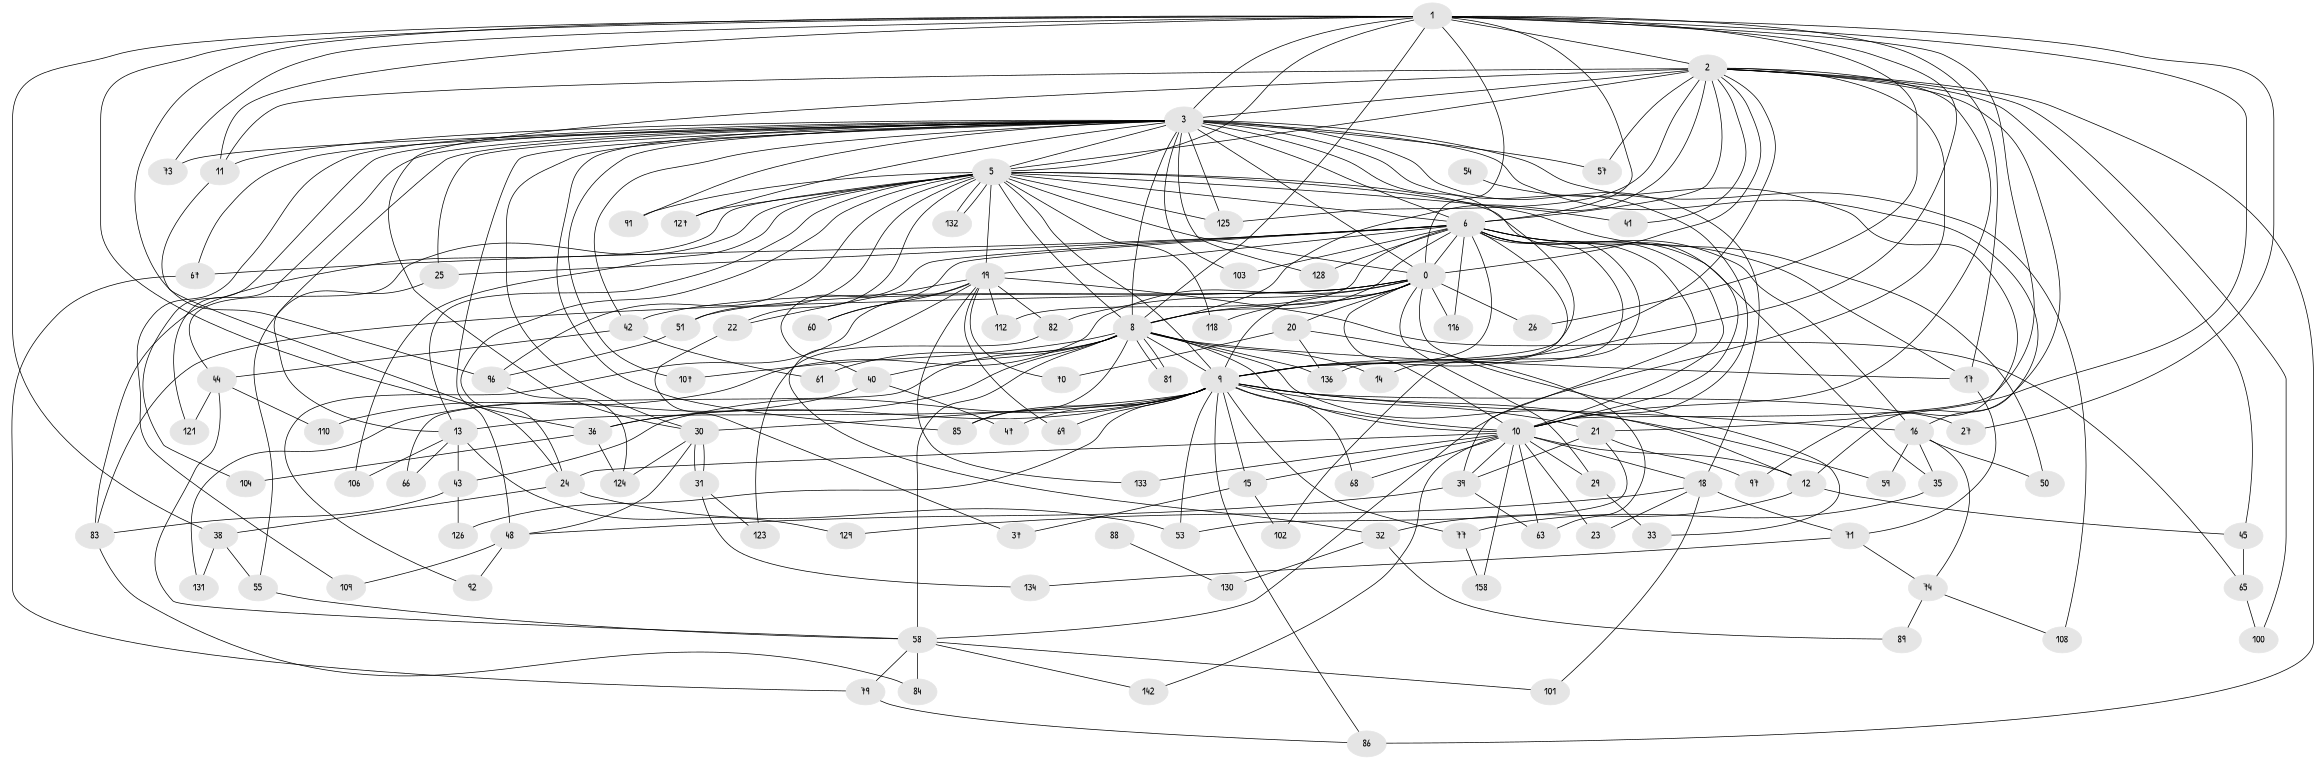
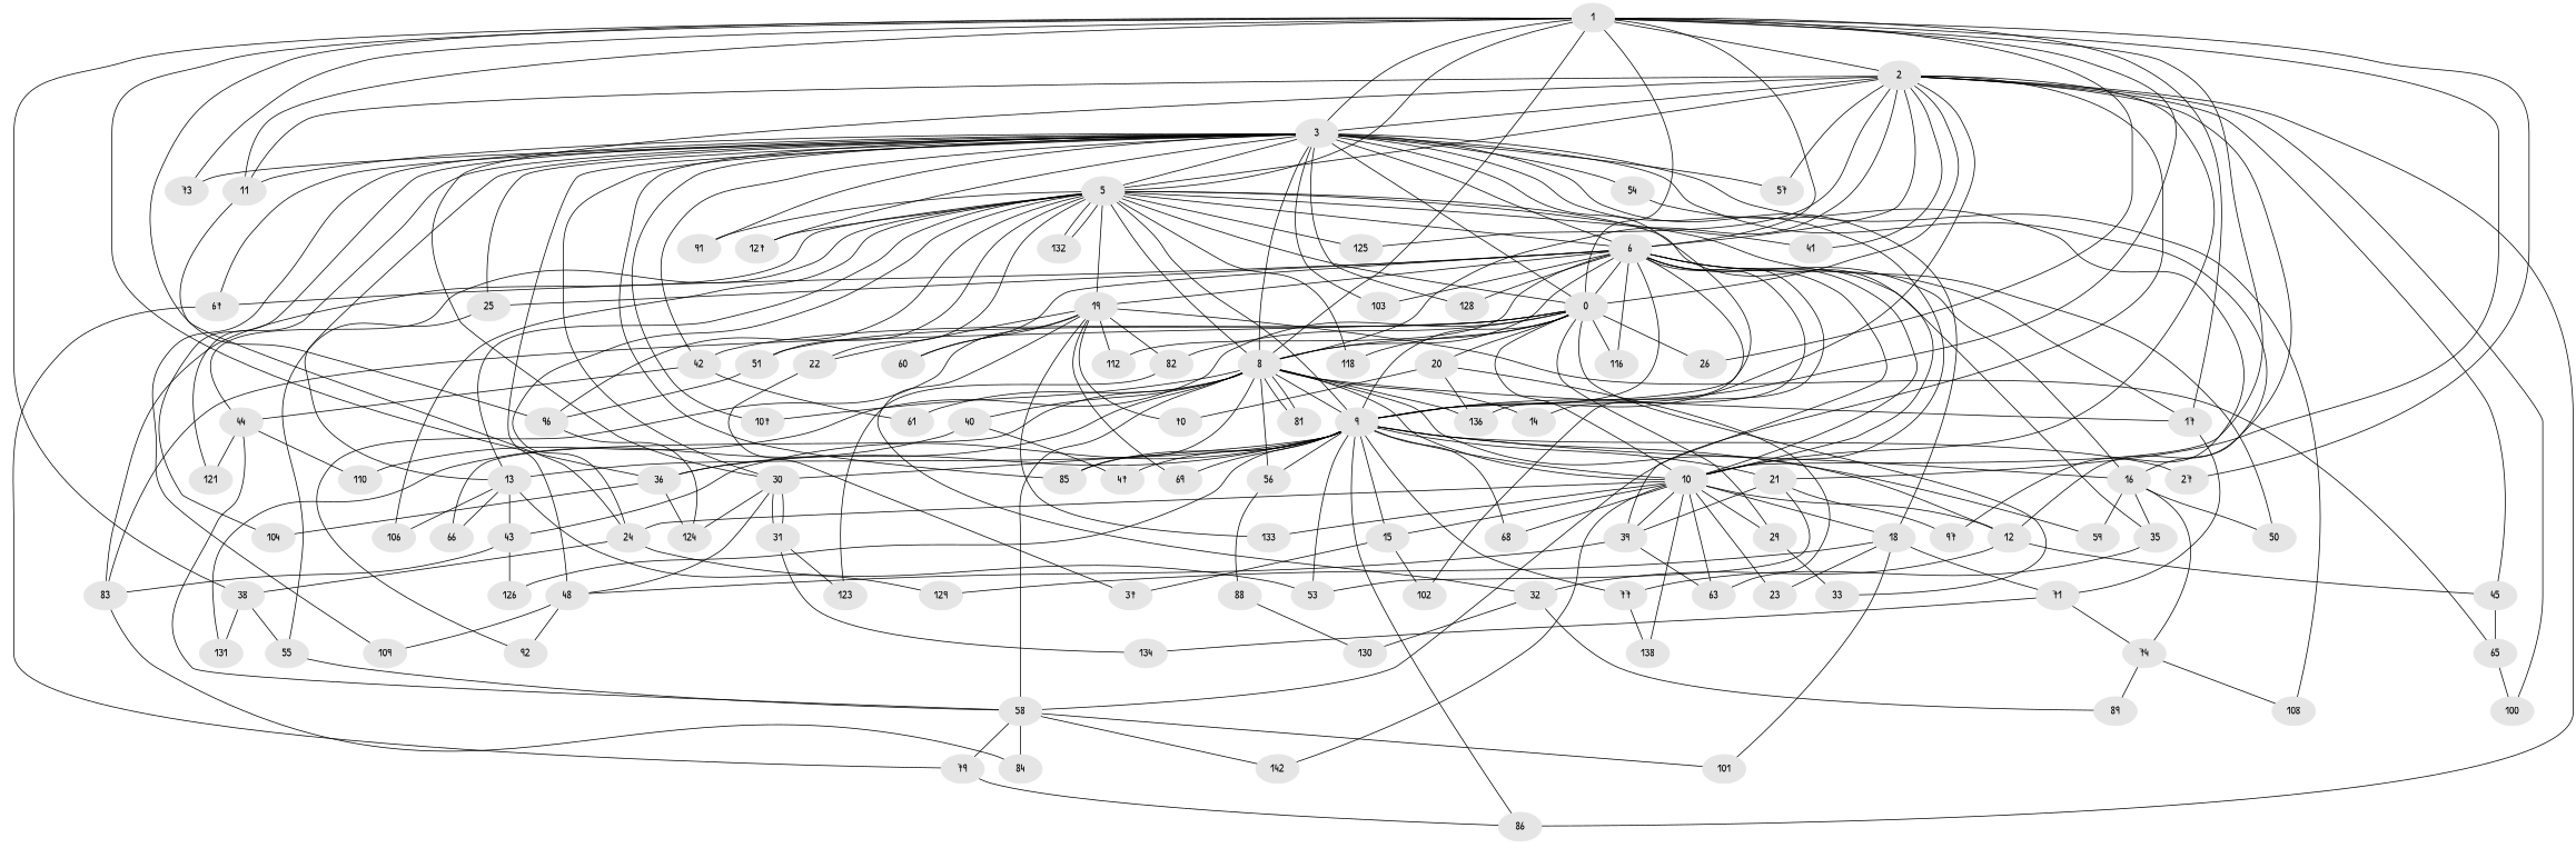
  graph {
    fontname="Patrick Hand"
    node [color=gray90 fontname="Patrick Hand" style=filled]
    edge [fontname="Patrick Hand"]
    1 [super="+28"]
    2 [super="+64"]
    3 [super="+4"]
    5 [super="+78"]
    6 [super="+80"]
    n6 [label=0 super="+72"]
    8 [super="+62"]
    9 [super="+137"]
    10 [super="+111"]
    11 [super="+98"]
    17 [super="+76"]
    21 [super="+93"]
    26
    27
    36 [super="+120"]
    38
    73
    96 [super="+105"]
    12 [super="+49"]
    30 [super="+119"]
    41
    45
    57
    58 [super="+122"]
    86 [super="+90"]
    100
    125
    13 [super="+46"]
    16 [super="+52"]
    18 [super="+140"]
    25
    42
    48 [super="+114"]
    54
    67
    85 [super="+95"]
    91
    103
    104
    107
    108
    109
    121
    127
    128
    19 [super="+135"]
    22
    24 [super="+115"]
    44 [super="+99"]
    50
    51
    83 [super="+94"]
    106
    118
    132
    14
    35
    39
    40
    60
    102
    112 [super="+117"]
    116
    136
    20
    29
    33
    82
    110
+   56
    61
    66
    81
    15 [super="+34"]
    43 [super="+113"]
    47
    53 [super="+139"]
    59
    68
    69
    77
    126
    23
    63 [super="+75"]
    133
-   138 [label=158]
+   138
    142
    71
    97
    124 [super="+141"]
    55
    131
    32
    31
    65
    101
    79
    84
    129
    74
    92
    70
    37
    123
    88
    89
    130
    134
    1 -- 2
    1 -- 3 [weight=3]
    1 -- 5
    1 -- 6 [weight=2]
    1 -- n6
    1 -- 8
    1 -- 9
    1 -- 10
    1 -- 11
    1 -- 17
    1 -- 21
    1 -- 26
    1 -- 27
    1 -- 36
    1 -- 38
    1 -- 73
    1 -- 96
    2 -- 3 [weight=2]
    2 -- 5
    2 -- 6
    2 -- n6
    2 -- 8 [weight=2]
    2 -- 9
    2 -- 10
    2 -- 11
    2 -- 12
    2 -- 30
    2 -- 41
    2 -- 45
    2 -- 57
    2 -- 58
    2 -- 86
    2 -- 100
    2 -- 125
    3 -- 5 [weight=2]
    3 -- 6 [weight=2]
    3 -- n6 [weight=2]
    3 -- 8 [weight=3]
    3 -- 9 [weight=2]
    3 -- 10 [weight=2]
    3 -- 11
    3 -- 73
    3 -- 30
    3 -- 57
    3 -- 13
    3 -- 16
    3 -- 18
    3 -- 25
    3 -- 42
    3 -- 48
-   3 -- 125 [weight=2]
+   3 -- 54 [weight=2]
    3 -- 67
    3 -- 85
    3 -- 91
    3 -- 103
    3 -- 104
    3 -- 107
    3 -- 108
    3 -- 109
    3 -- 121
    3 -- 127
    3 -- 128
    5 -- 6
    5 -- n6
    5 -- 8
    5 -- 9 [weight=2]
    5 -- 10
    5 -- 96
    5 -- 41
    5 -- 125
    5 -- 13
    5 -- 91
    5 -- 127
    5 -- 19 [weight=3]
    5 -- 22
    5 -- 24
    5 -- 44
    5 -- 50
    5 -- 51
    5 -- 83 [weight=2]
    5 -- 106
    5 -- 118
    5 -- 132
    5 -- 132
    6 -- n6
    6 -- 8
    6 -- 9
    6 -- 10
    6 -- 17
    6 -- 16
    6 -- 25
    6 -- 67
    6 -- 103
    6 -- 128
    6 -- 19
    6 -- 14
    6 -- 35
    6 -- 39
-   6 -- 40
    6 -- 60
    6 -- 102
    6 -- 112 [weight=2]
    6 -- 116
    6 -- 136
    n6 -- 8
    n6 -- 9
    n6 -- 10 [weight=2]
    n6 -- 26
    n6 -- 42
    n6 -- 51 [weight=2]
    n6 -- 83
    n6 -- 118
    n6 -- 116
    n6 -- 20
    n6 -- 29
    n6 -- 33
    n6 -- 82
    n6 -- 110
    8 -- 9
    8 -- 10
    8 -- 17
    8 -- 36
    8 -- 12
    8 -- 58
    8 -- 85
    8 -- 107
    8 -- 14
    8 -- 40
    8 -- 136
+   8 -- 56
    8 -- 61
    8 -- 66
    8 -- 81
    8 -- 81
    9 -- 10
    9 -- 21
    9 -- 27
    9 -- 36
    9 -- 30
    9 -- 86
    9 -- 13
    9 -- 16
    9 -- 85
+   9 -- 56
    9 -- 15 [weight=2]
    9 -- 43
    9 -- 47
    9 -- 53
    9 -- 59
    9 -- 68
    9 -- 69
    9 -- 77
    9 -- 126
    10 -- 12
    10 -- 18 [weight=2]
    10 -- 24
    10 -- 39
    10 -- 29
    10 -- 15
    10 -- 68
    10 -- 23
    10 -- 63
    10 -- 133
    10 -- 138
    10 -- 142
    11 -- 24
    17 -- 71
    21 -- 39
    21 -- 53
    21 -- 97
    36 -- 104
    36 -- 124
    38 -- 55
    38 -- 131
    96 -- 124
    12 -- 45
    12 -- 32
    30 -- 48
    30 -- 124
    30 -- 31
    30 -- 31
    45 -- 65
    58 -- 142
    58 -- 101
    58 -- 79
    58 -- 84
    13 -- 106
    13 -- 66
    13 -- 43
    13 -- 129
    16 -- 50
    16 -- 35
    16 -- 59
    16 -- 74
    18 -- 23
    18 -- 71
    18 -- 101
    18 -- 129
    25 -- 55
    42 -- 44
    42 -- 61
    48 -- 109
    48 -- 92
    54 -- 97
    67 -- 79
    19 -- 22
    19 -- 60
    19 -- 112
    19 -- 82
    19 -- 69
    19 -- 133
    19 -- 32
    19 -- 65
    19 -- 92
    19 -- 70
    22 -- 37
    24 -- 38
    24 -- 53
    44 -- 58
    44 -- 121
    44 -- 110
    51 -- 96
    83 -- 84
    35 -- 77
    39 -- 48
    39 -- 63
    40 -- 47
    40 -- 131
    20 -- 136
    20 -- 63
    20 -- 70
    29 -- 33
    82 -- 123
+   56 -- 88
    15 -- 102
    15 -- 37
    43 -- 83
    43 -- 126
    77 -- 138
    71 -- 74
    71 -- 134
    55 -- 58
    32 -- 89
    32 -- 130
    31 -- 123
    31 -- 134
    65 -- 100
    79 -- 86
    74 -- 108
    74 -- 89
    88 -- 130
  }
